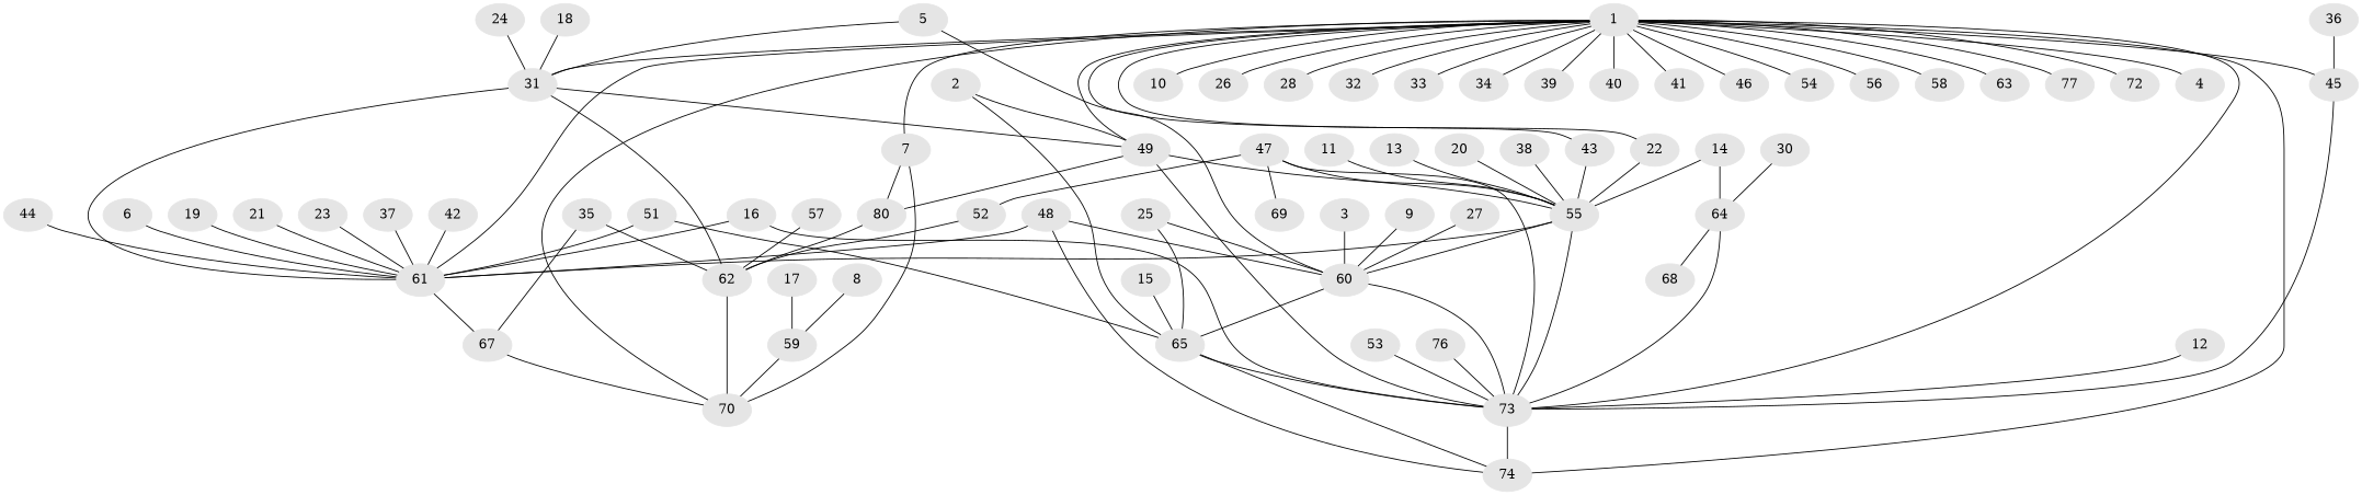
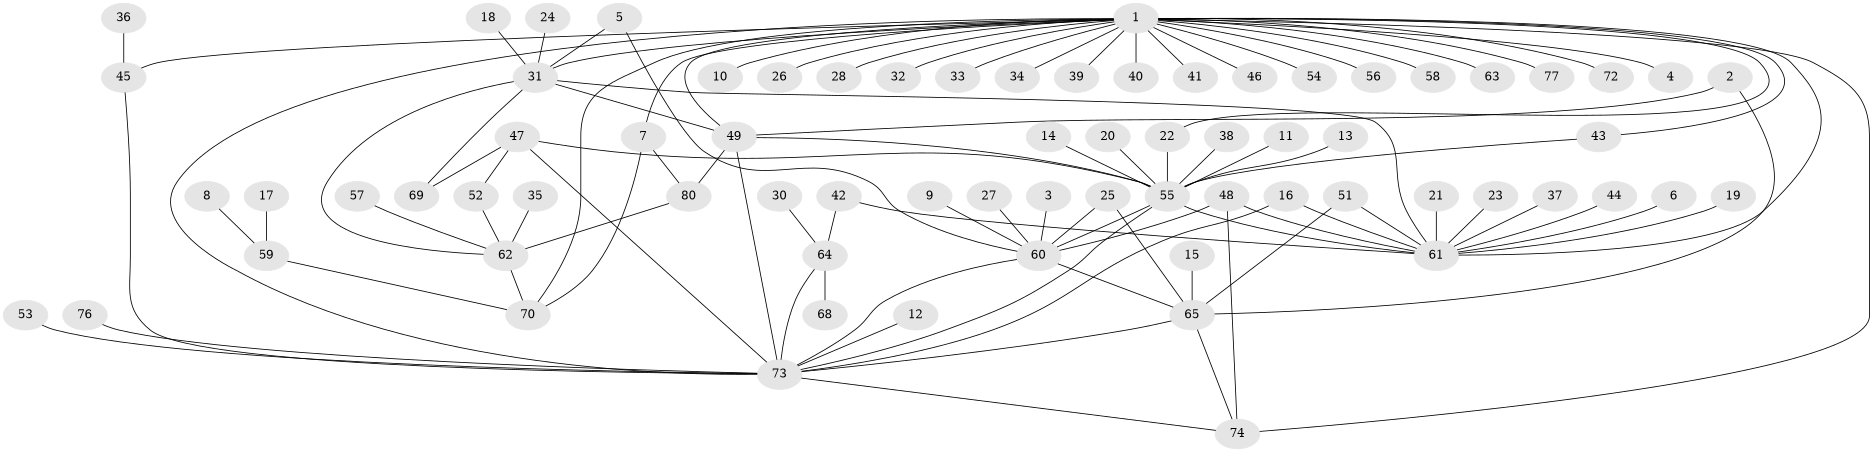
  graph {
    node [color=gray90 style=filled]
    edge [weight=1.0]
    1
    4
    7
    10
    22
    26
    28
    31
    32
    33
    34
    39
    40
    41
    43
    45
    46
    49
    54
    56
    58
    61
    63
    70
    n25 [label=77]
    72
    73
    74
    n29 [label=80]
    18
    55
    62
    69
-   67
    2
    65
    3
    60
    5
    6
    8
    59
    9
    11
    12
    13
    14
    15
    16
    17
    19
    20
    21
    23
    24
    25
    27
    51
    30
    64
    68
    35
    36
    37
    38
    42
    44
    47
    52
    48
    53
    57
    n73 [label=76]
    1 -- 4
    1 -- 7
    1 -- 10
    1 -- 22
    1 -- 26
    1 -- 28
    1 -- 31
    1 -- 32
    1 -- 33
    1 -- 34
    1 -- 39
    1 -- 40
    1 -- 41
    1 -- 43
    1 -- 45 [weight=2.0]
    1 -- 46
    1 -- 49
    1 -- 54
    1 -- 56
    1 -- 58
    1 -- 61
    1 -- 63
    1 -- 70
    1 -- n25
    1 -- 72
    1 -- 73
    1 -- 74 [weight=2.0]
    7 -- 70
    7 -- n29
    22 -- 55
    31 -- 49
    31 -- 61
    31 -- 62
+   31 -- 69
    43 -- 55
    45 -- 73
    49 -- 73
    49 -- n29
    49 -- 55
-   61 -- 67
    73 -- 74
    n29 -- 62
    18 -- 31
    55 -- 61
    55 -- 73
    55 -- 60
    62 -- 70
-   67 -- 70
    2 -- 49
    2 -- 65
    65 -- 73
    65 -- 74
    3 -- 60
    60 -- 73
    60 -- 65
    5 -- 31
    5 -- 60
    6 -- 61
    8 -- 59
    59 -- 70
    9 -- 60
    11 -- 55
    12 -- 73
    13 -- 55
    14 -- 55
    15 -- 65
    16 -- 61
    16 -- 73
    17 -- 59
    19 -- 61
    20 -- 55
    21 -- 61
    23 -- 61
    24 -- 31
    25 -- 65
    25 -- 60
    27 -- 60
    51 -- 61
    51 -- 65
    30 -- 64
    64 -- 73
    64 -- 68
    35 -- 62
-   35 -- 67
    36 -- 45
    37 -- 61
    38 -- 55
    42 -- 61
-   14 -- 64 [weight=2.0]
+   42 -- 64 [weight=2.0]
    44 -- 61
    47 -- 73
    47 -- 55
    47 -- 69
    47 -- 52
    52 -- 62
    48 -- 61
    48 -- 74
    48 -- 60
    53 -- 73
    57 -- 62
    n73 -- 73
  }
